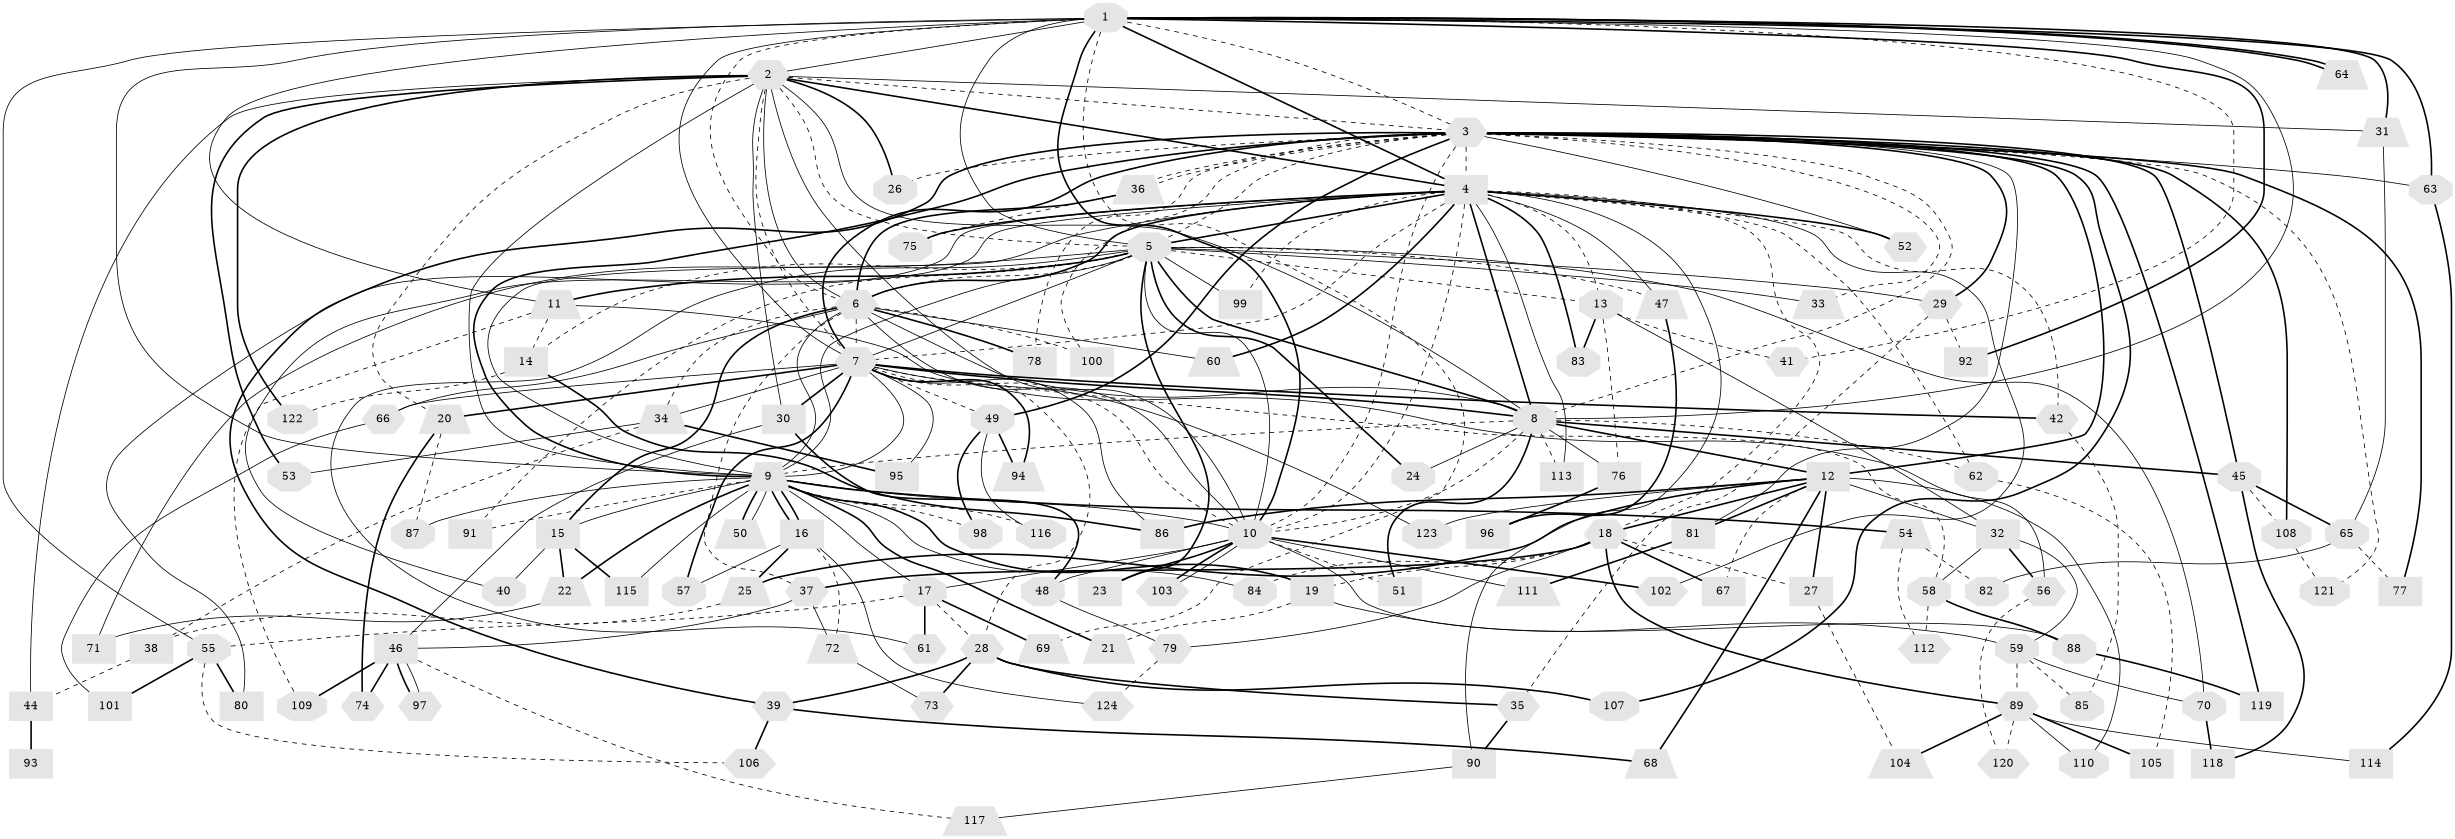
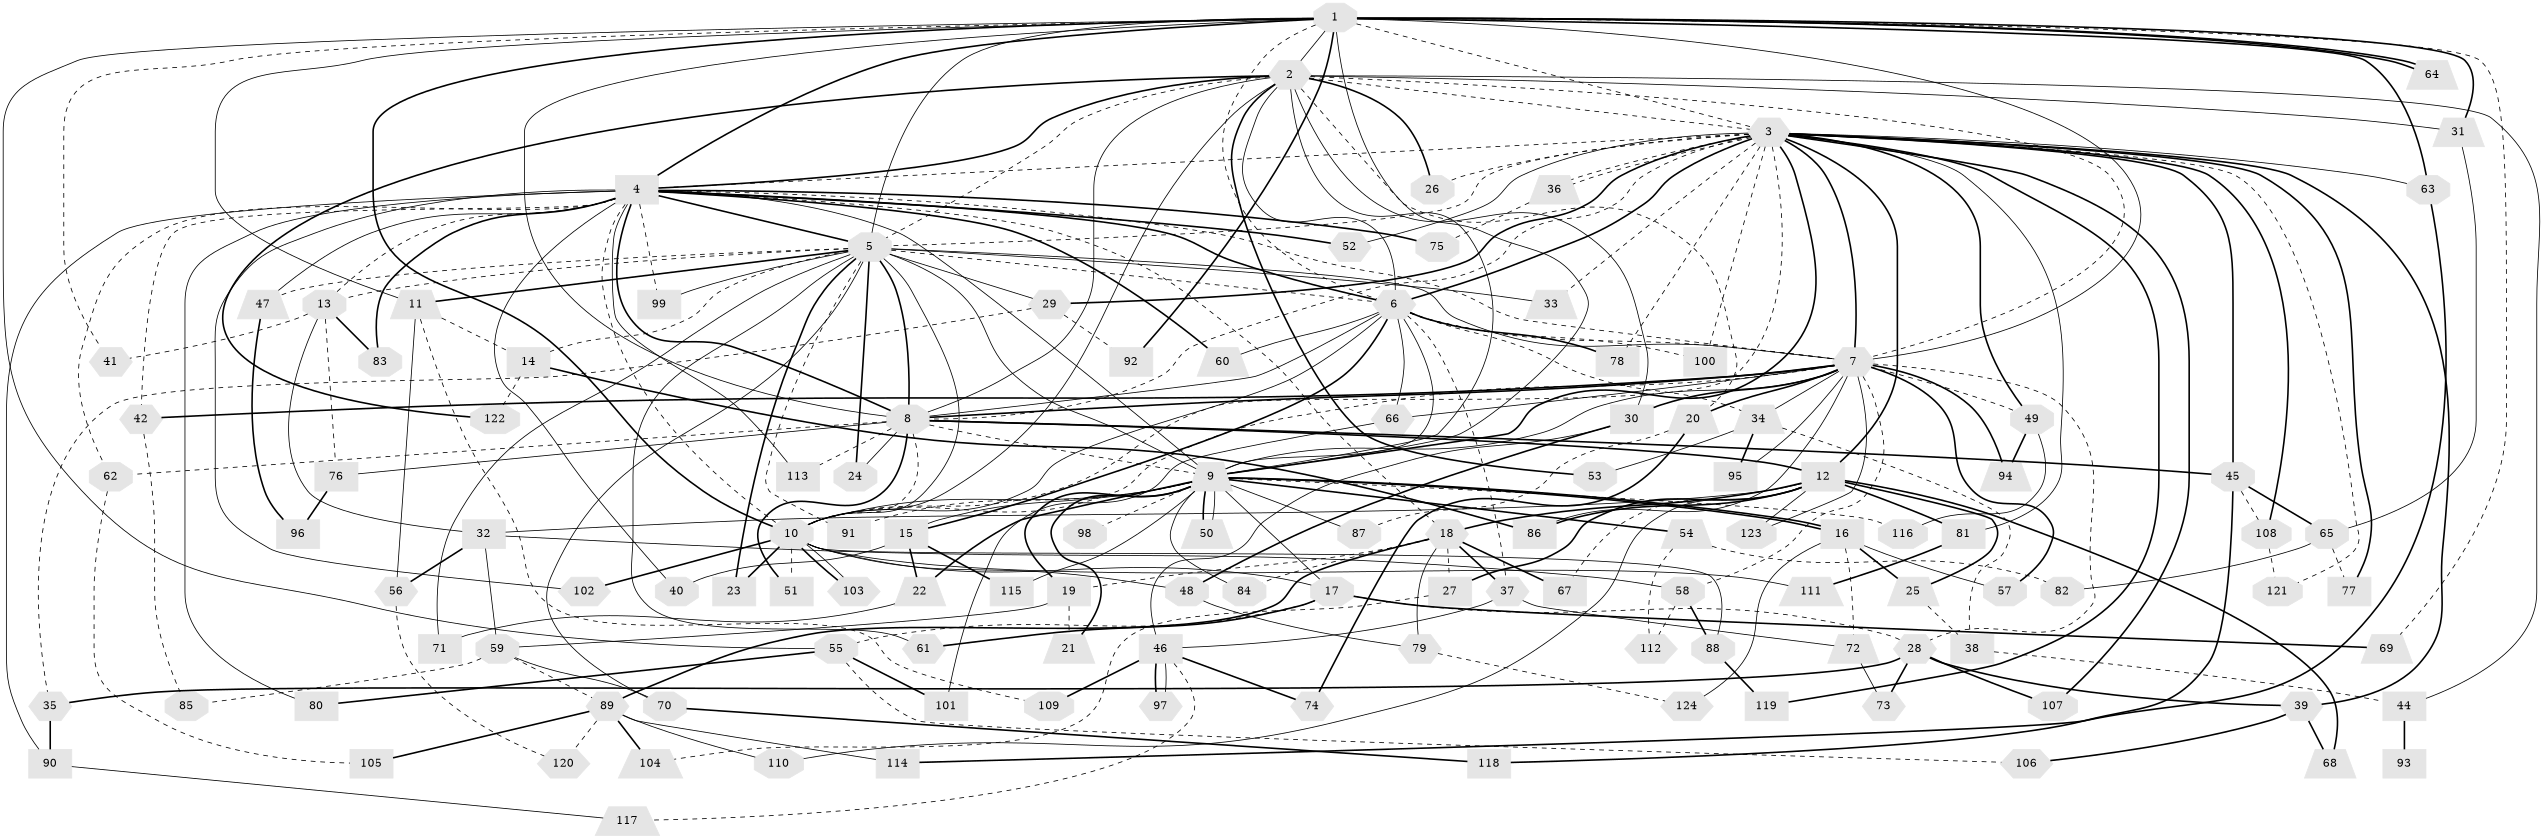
  graph {
    node [color=gray90 shape=octagon style=filled]
    edge [style=bold]
    2 [shape=hexagon]
    1
    3 [shape=hexagon]
    4 [shape=box]
    5
    6 [shape=hexagon]
    7 [shape=hexagon]
    8
    9 [shape=trapezium]
    10
    11 [shape=trapezium]
    31 [shape=trapezium]
    41 [shape=hexagon]
    55
    63
    64 [shape=trapezium]
    69 [shape=trapezium]
    92 [shape=box]
    20 [shape=trapezium]
    26
    30 [shape=box]
    44 [shape=box]
    53
    122
    12 [shape=box]
    29 [shape=hexagon]
    33 [shape=trapezium]
    36 [shape=trapezium]
    39 [shape=hexagon]
    45
    49
    52 [shape=hexagon]
    77 [shape=box]
    78 [shape=box]
    81 [shape=box]
    100 [shape=box]
    107
    108
    119 [shape=box]
    121
    13
    18 [shape=hexagon]
    40
    42 [shape=hexagon]
    47 [shape=trapezium]
    60 [shape=trapezium]
    62
    75
    80 [shape=box]
    83
    90 [shape=box]
    99 [shape=box]
    102 [shape=hexagon]
    113 [shape=box]
    14 [shape=box]
    23 [shape=box]
    24
    61 [shape=hexagon]
    70
    71 [shape=box]
    91 [shape=box]
    15 [shape=box]
    34 [shape=trapezium]
    37 [shape=hexagon]
    66 [shape=hexagon]
    28 [shape=hexagon]
    57
    58
    94 [shape=trapezium]
    95 [shape=box]
    123
    86 [shape=box]
    51 [shape=box]
    76 [shape=box]
    54 [shape=trapezium]
    16 [shape=box]
    17
    19 [shape=box]
    21 [shape=trapezium]
    22 [shape=trapezium]
    50 [shape=trapezium]
    84
    87
    98
    115 [shape=box]
    116
    48
    88
    103 [shape=hexagon]
    111 [shape=trapezium]
    56 [shape=hexagon]
    109
    65
    106 [shape=hexagon]
    101 [shape=box]
    114 [shape=box]
    74 [shape=hexagon]
    46 [shape=box]
    93 [shape=box]
    25 [shape=trapezium]
    27 [shape=box]
    32 [shape=box]
    67 [shape=box]
    68 [shape=trapezium]
    110
    35 [shape=hexagon]
    118 [shape=box]
    79 [shape=hexagon]
    89 [shape=hexagon]
    85
    96 [shape=box]
    105 [shape=box]
    117 [shape=trapezium]
    38 [shape=box]
    72 [shape=trapezium]
    73 [shape=hexagon]
    82
    112 [shape=hexagon]
    124 [shape=hexagon]
    59
    120 [shape=hexagon]
    104 [shape=trapezium]
    97 [shape=hexagon]
    2 -- 3 [style=dashed]
    2 -- 4
    2 -- 5 [style=dashed]
    2 -- 6 [style=solid]
    2 -- 7 [style=dashed]
    2 -- 8 [style=solid]
    2 -- 9 [style=solid]
    2 -- 10 [style=solid]
    2 -- 31 [style=solid]
    2 -- 20 [style=dashed]
    2 -- 26
    2 -- 30 [style=solid]
    2 -- 44 [style=solid]
    2 -- 53
    2 -- 122
    1 -- 2 [style=solid]
    1 -- 3 [style=dashed]
    1 -- 4
    1 -- 5 [style=solid]
    1 -- 6 [style=dashed]
    1 -- 7 [style=solid]
    1 -- 8 [style=solid]
    1 -- 9 [style=solid]
    1 -- 10
    1 -- 11 [style=solid]
    1 -- 31
    1 -- 41 [style=dashed]
    1 -- 55 [style=solid]
    1 -- 63
    1 -- 64
    1 -- 64
    1 -- 69 [style=dashed]
    1 -- 92
    3 -- 4 [style=dashed]
    3 -- 5 [style=dashed]
-   36 -- 6
+   3 -- 6
    3 -- 7
    3 -- 8 [style=dashed]
    3 -- 9
    3 -- 10 [style=dashed]
    3 -- 63 [style=solid]
    3 -- 26 [style=dashed]
    3 -- 12
    3 -- 29
    3 -- 33 [style=dashed]
    3 -- 36 [style=dashed]
    3 -- 36 [style=dashed]
    3 -- 39
    3 -- 45
    3 -- 49
    3 -- 52 [style=solid]
    3 -- 77
    3 -- 78 [style=dashed]
    3 -- 81 [style=solid]
    3 -- 100 [style=dashed]
    3 -- 107
    3 -- 108
    3 -- 119
    3 -- 121 [style=dashed]
    4 -- 5
    4 -- 6
    4 -- 7 [style=dashed]
    4 -- 8
    4 -- 9 [style=solid]
    4 -- 10 [style=dashed]
    4 -- 52
    4 -- 13 [style=dashed]
    4 -- 18 [style=dashed]
    4 -- 40 [style=solid]
    4 -- 42 [style=dashed]
    4 -- 47 [style=solid]
    4 -- 60
    4 -- 62 [style=dashed]
    4 -- 75
    4 -- 80 [style=solid]
    4 -- 83
    4 -- 90 [style=solid]
    4 -- 99 [style=dashed]
    4 -- 102 [style=solid]
    4 -- 113 [style=solid]
    5 -- 6 [style=dashed]
    5 -- 7 [style=solid]
    5 -- 8
    5 -- 9 [style=solid]
    5 -- 10 [style=solid]
    5 -- 11
    5 -- 29 [style=solid]
    5 -- 33 [style=solid]
    5 -- 13 [style=dashed]
    5 -- 47 [style=dashed]
    5 -- 99 [style=solid]
    5 -- 14 [style=dashed]
    5 -- 23
    5 -- 24
    5 -- 61 [style=solid]
    5 -- 70 [style=solid]
    5 -- 71 [style=solid]
    5 -- 91 [style=dashed]
    6 -- 7 [style=dashed]
    6 -- 8 [style=solid]
    6 -- 9 [style=solid]
    6 -- 10 [style=solid]
    6 -- 78
    6 -- 100 [style=dashed]
    6 -- 60 [style=solid]
    6 -- 15
    6 -- 34 [style=dashed]
    6 -- 37 [style=dashed]
    6 -- 66 [style=solid]
    7 -- 8
    7 -- 9 [style=solid]
    7 -- 10 [style=dashed]
    7 -- 20
    7 -- 30
    7 -- 49 [style=dashed]
    7 -- 42
    7 -- 34 [style=solid]
    7 -- 66 [style=solid]
    7 -- 28 [style=dashed]
    7 -- 57
    7 -- 58 [style=dashed]
    7 -- 94
    7 -- 95 [style=solid]
    7 -- 123 [style=solid]
    7 -- 86 [style=solid]
    8 -- 9 [style=dashed]
    8 -- 10 [style=dashed]
    8 -- 12
    8 -- 45
    8 -- 62 [style=dashed]
    8 -- 113 [style=dashed]
    8 -- 24 [style=solid]
    8 -- 51
    8 -- 76 [style=solid]
    9 -- 10 [style=solid]
    9 -- 91 [style=dashed]
    9 -- 15 [style=solid]
    9 -- 54
    9 -- 16
    9 -- 16
    9 -- 17 [style=solid]
    9 -- 19
    9 -- 21
    9 -- 22
    9 -- 50
    9 -- 50 [style=solid]
    9 -- 84 [style=solid]
    9 -- 87 [style=solid]
    9 -- 98 [style=dashed]
    9 -- 115 [style=solid]
    9 -- 116 [style=dashed]
    10 -- 102
    10 -- 23
    10 -- 51 [style=dashed]
    10 -- 17 [style=solid]
    10 -- 48 [style=solid]
    10 -- 88 [style=solid]
    10 -- 103
    10 -- 103 [style=solid]
    10 -- 111 [style=solid]
    11 -- 14 [style=dashed]
    11 -- 56 [style=solid]
    11 -- 109 [style=dashed]
    31 -- 65 [style=solid]
    55 -- 80
    55 -- 106 [style=dashed]
    55 -- 101
    63 -- 114
    20 -- 87 [style=dashed]
    20 -- 74
    30 -- 48
    30 -- 46 [style=solid]
    44 -- 93
    12 -- 81
    12 -- 18
    12 -- 123 [style=solid]
    12 -- 86
    12 -- 25
    12 -- 27
    12 -- 32 [style=solid]
    12 -- 67 [style=dashed]
    12 -- 68
    12 -- 110 [style=solid]
    29 -- 92 [style=dashed]
    29 -- 35 [style=dashed]
    36 -- 75 [style=dashed]
    39 -- 106
    39 -- 68
    45 -- 108 [style=dashed]
    45 -- 65
    45 -- 118
    49 -- 94
-   49 -- 98
    49 -- 116 [style=solid]
    81 -- 111
    108 -- 121 [style=dashed]
    13 -- 41 [style=dashed]
    13 -- 83
    13 -- 76 [style=dashed]
    13 -- 32 [style=solid]
    18 -- 37
    18 -- 19 [style=dashed]
    18 -- 84 [style=dashed]
    18 -- 27 [style=dashed]
    18 -- 67
    18 -- 79 [style=solid]
    18 -- 89
    42 -- 85 [style=dashed]
    47 -- 96
    62 -- 105 [style=dashed]
    90 -- 117 [style=solid]
    14 -- 122 [style=dashed]
    14 -- 86
    70 -- 118
    15 -- 40 [style=solid]
    15 -- 22
    15 -- 115
    34 -- 53 [style=solid]
    34 -- 95
    34 -- 38 [style=dashed]
    37 -- 46 [style=solid]
    37 -- 72 [style=solid]
    66 -- 101 [style=solid]
    28 -- 39
    28 -- 107
    28 -- 35
    28 -- 73
    58 -- 88
    58 -- 112 [style=dashed]
    76 -- 96
    54 -- 82 [style=dashed]
    54 -- 112 [style=dashed]
    16 -- 57 [style=solid]
    16 -- 25
    16 -- 72 [style=dashed]
    16 -- 124 [style=solid]
    17 -- 55 [style=dashed]
    17 -- 69
    17 -- 61
    17 -- 28 [style=dashed]
    19 -- 21 [style=dashed]
    19 -- 59 [style=solid]
    22 -- 71 [style=solid]
    48 -- 79 [style=solid]
    88 -- 119
    56 -- 120 [style=dashed]
    65 -- 77 [style=dashed]
    65 -- 82 [style=solid]
    46 -- 109
    46 -- 74
    46 -- 117 [style=dashed]
    46 -- 97
    46 -- 97 [style=solid]
    25 -- 38 [style=dashed]
    27 -- 104 [style=dashed]
    32 -- 58 [style=solid]
    32 -- 56
    32 -- 59 [style=solid]
    35 -- 90
    79 -- 124 [style=dashed]
    89 -- 114 [style=solid]
    89 -- 110 [style=solid]
    89 -- 105
    89 -- 120 [style=dashed]
    89 -- 104
    38 -- 44 [style=dashed]
    72 -- 73 [style=solid]
    59 -- 70 [style=solid]
    59 -- 89 [style=dashed]
    59 -- 85 [style=dashed]
  }
